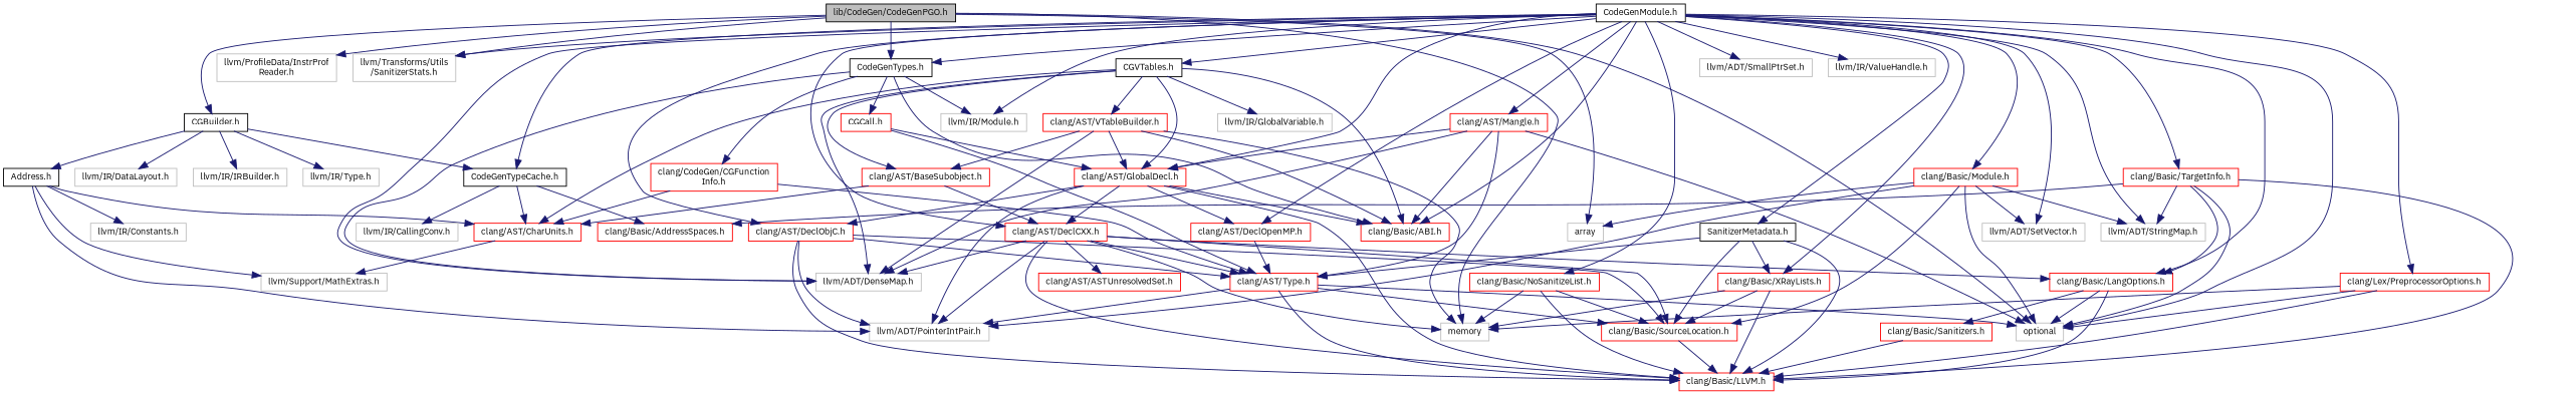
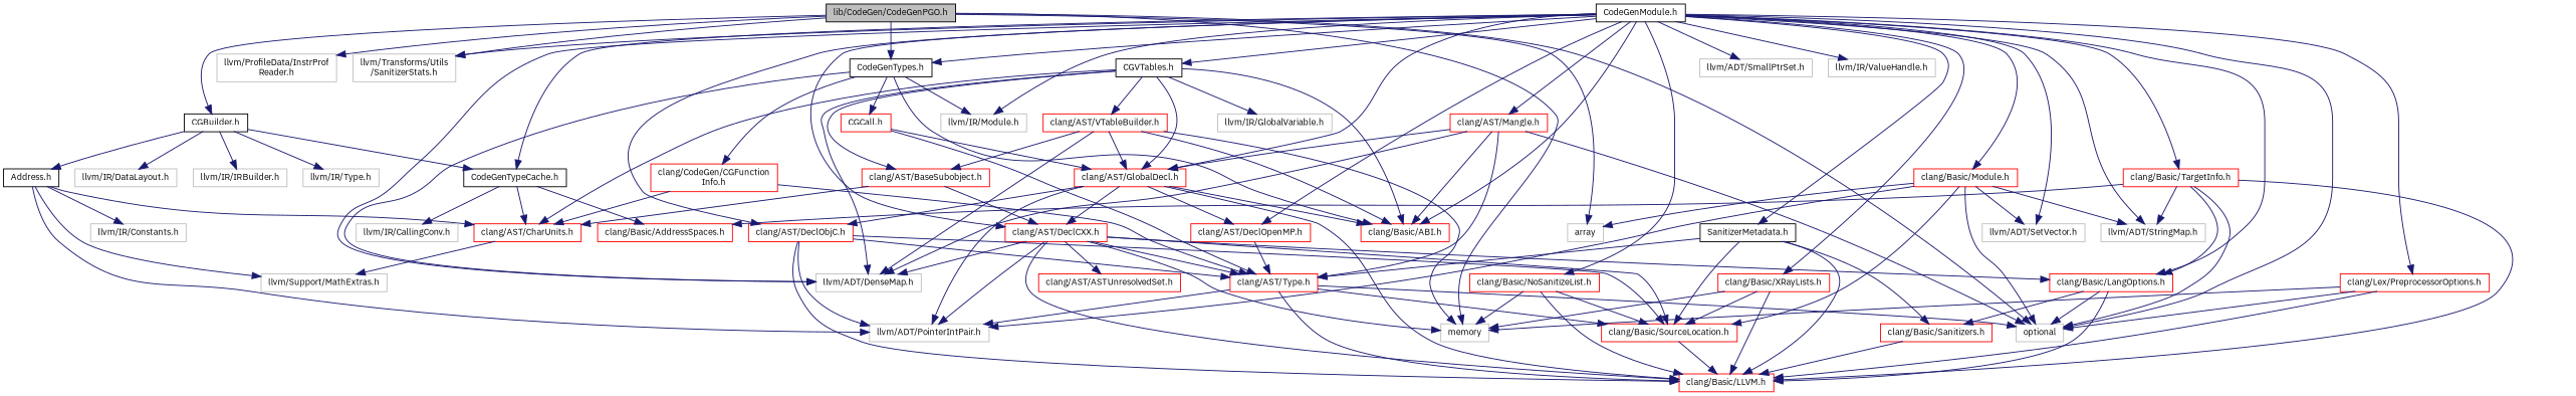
  digraph {
    fontname="IBM Plex Sans"
    node [color=red fontname="IBM Plex Sans" fontsize=10 shape=record]
    edge [color=midnightblue fontname="IBM Plex Sans" fontsize=10 labelfontname=Helvetica labelfontsize=10 style=solid]
    n1 [color=black fillcolor=grey75 fontcolor=black height=0.2 label="lib/CodeGen/CodeGenPGO.h" style=filled width=0.4]
    n2 [color=black height=0.2 label="CGBuilder.h" width=0.4]
    n3 [color=grey75 height=0.2 label=optional width=0.4]
    n4 [color=grey75 height=0.2 label=memory width=0.4]
    n5 [color=black height=0.2 label="CodeGenTypes.h" width=0.4]
    n6 [color=grey75 height=0.2 label=array width=0.4]
    n7 [color=grey75 height=0.2 label="llvm/ProfileData/InstrProf\lReader.h" width=0.4]
    n8 [color=grey75 height=0.2 label="llvm/Transforms/Utils\l/SanitizerStats.h" width=0.4]
    n9 [color=black height=0.2 label="Address.h" width=0.4]
    n10 [color=black height=0.2 label="CodeGenTypeCache.h" width=0.4]
    n11 [color=grey75 height=0.2 label="llvm/IR/DataLayout.h" width=0.4]
    n12 [color=grey75 height=0.2 label="llvm/IR/IRBuilder.h" width=0.4]
    n13 [color=grey75 height=0.2 label="llvm/IR/Type.h" width=0.4]
    n14 [color=black height=0.2 label="CodeGenModule.h" width=0.4]
    n15 [color=black height=0.2 label="CGVTables.h" width=0.4]
    n16 [height=0.2 label="clang/AST/DeclCXX.h" width=0.4]
    n17 [height=0.2 label="clang/Basic/LangOptions.h" width=0.4]
    n18 [color=grey75 height=0.2 label="llvm/ADT/DenseMap.h" width=0.4]
    n19 [height=0.2 label="clang/AST/GlobalDecl.h" width=0.4]
    n20 [height=0.2 label="clang/AST/DeclObjC.h" width=0.4]
    n21 [height=0.2 label="clang/AST/DeclOpenMP.h" width=0.4]
    n22 [height=0.2 label="clang/Basic/ABI.h" width=0.4]
    n23 [color=grey75 height=0.2 label="llvm/IR/Module.h" width=0.4]
    n24 [color=black height=0.2 label="SanitizerMetadata.h" width=0.4]
    n25 [height=0.2 label="clang/AST/Mangle.h" width=0.4]
    n26 [height=0.2 label="clang/Basic/Module.h" width=0.4]
    n27 [color=grey75 height=0.2 label="llvm/ADT/SetVector.h" width=0.4]
    n28 [color=grey75 height=0.2 label="llvm/ADT/StringMap.h" width=0.4]
    n29 [height=0.2 label="clang/Basic/NoSanitizeList.h" width=0.4]
    n30 [height=0.2 label="clang/Basic/TargetInfo.h" width=0.4]
    n31 [height=0.2 label="clang/Basic/XRayLists.h" width=0.4]
    n32 [height=0.2 label="clang/Lex/PreprocessorOptions.h" width=0.4]
    n33 [color=grey75 height=0.2 label="llvm/ADT/SmallPtrSet.h" width=0.4]
    n34 [color=grey75 height=0.2 label="llvm/IR/ValueHandle.h" width=0.4]
    n35 [height=0.2 label="CGCall.h" width=0.4]
    n36 [height=0.2 label="clang/CodeGen/CGFunction\lInfo.h" width=0.4]
    n37 [height=0.2 label="clang/AST/CharUnits.h" width=0.4]
    n38 [color=grey75 height=0.2 label="llvm/Support/MathExtras.h" width=0.4]
    n39 [color=grey75 height=0.2 label="llvm/ADT/PointerIntPair.h" width=0.4]
    n40 [color=grey75 height=0.2 label="llvm/IR/Constants.h" width=0.4]
    n41 [height=0.2 label="clang/Basic/AddressSpaces.h" width=0.4]
    n42 [color=grey75 height=0.2 label="llvm/IR/CallingConv.h" width=0.4]
    n43 [height=0.2 label="clang/AST/BaseSubobject.h" width=0.4]
    n44 [height=0.2 label="clang/AST/VTableBuilder.h" width=0.4]
    n45 [color=grey75 height=0.2 label="llvm/IR/GlobalVariable.h" width=0.4]
    n46 [height=0.2 label="clang/AST/ASTUnresolvedSet.h" width=0.4]
    n47 [height=0.2 label="clang/AST/Type.h" width=0.4]
    n48 [height=0.2 label="clang/Basic/LLVM.h" width=0.4]
    n49 [height=0.2 label="clang/Basic/SourceLocation.h" width=0.4]
    n50 [height=0.2 label="clang/Basic/Sanitizers.h" width=0.4]
    n1 -> n2
    n1 -> n3
    n1 -> n4
    n1 -> n5
    n1 -> n6
    n1 -> n7
    n1 -> n8
    n2 -> n9
    n2 -> n10
    n2 -> n11
    n2 -> n12
    n2 -> n13
    n5 -> n18
    n5 -> n22
    n5 -> n23
    n5 -> n35
    n5 -> n36
    n9 -> n37
    n9 -> n38
    n9 -> n39
    n9 -> n40
    n10 -> n37
    n10 -> n41
    n10 -> n42
    n14 -> n3
    n14 -> n5
    n14 -> n8
    n14 -> n10
    n14 -> n15
    n14 -> n16
    n14 -> n17
    n14 -> n18
    n14 -> n19
    n14 -> n20
    n14 -> n21
    n14 -> n22
    n14 -> n23
    n14 -> n24
    n14 -> n25
    n14 -> n26
    n14 -> n27
    n14 -> n28
    n14 -> n29
    n14 -> n30
    n14 -> n31
    n14 -> n32
    n14 -> n33
    n14 -> n34
    n15 -> n18
    n15 -> n19
    n15 -> n22
    n15 -> n37
    n15 -> n43
    n15 -> n44
    n15 -> n45
    n16 -> n4
    n16 -> n17
    n16 -> n18
    n16 -> n39
    n16 -> n46
    n16 -> n47
    n16 -> n48
    n16 -> n49
    n17 -> n3
    n17 -> n48
    n17 -> n50
    n19 -> n16
    n19 -> n20
    n19 -> n21
    n19 -> n22
    n19 -> n39
    n19 -> n48
    n20 -> n39
    n20 -> n47
    n20 -> n48
    n20 -> n49
    n21 -> n47
    n24 -> n47
    n24 -> n48
    n24 -> n49
-   n24 -> n31
+   n24 -> n50
    n25 -> n3
    n25 -> n18
    n25 -> n19
    n25 -> n22
    n25 -> n47
    n26 -> n3
    n26 -> n6
    n26 -> n27
    n26 -> n28
    n26 -> n39
    n26 -> n49
    n29 -> n4
    n29 -> n48
    n29 -> n49
    n30 -> n3
    n30 -> n17
    n30 -> n28
    n30 -> n41
    n30 -> n48
    n31 -> n4
    n31 -> n48
    n31 -> n49
    n32 -> n3
    n32 -> n4
    n32 -> n48
    n35 -> n19
    n35 -> n47
    n36 -> n37
    n36 -> n47
    n37 -> n38
    n43 -> n16
    n43 -> n37
    n44 -> n4
    n44 -> n18
    n44 -> n19
    n44 -> n22
    n44 -> n43
    n47 -> n3
    n47 -> n39
    n47 -> n48
    n47 -> n49
    n49 -> n48
    n50 -> n48
  }
